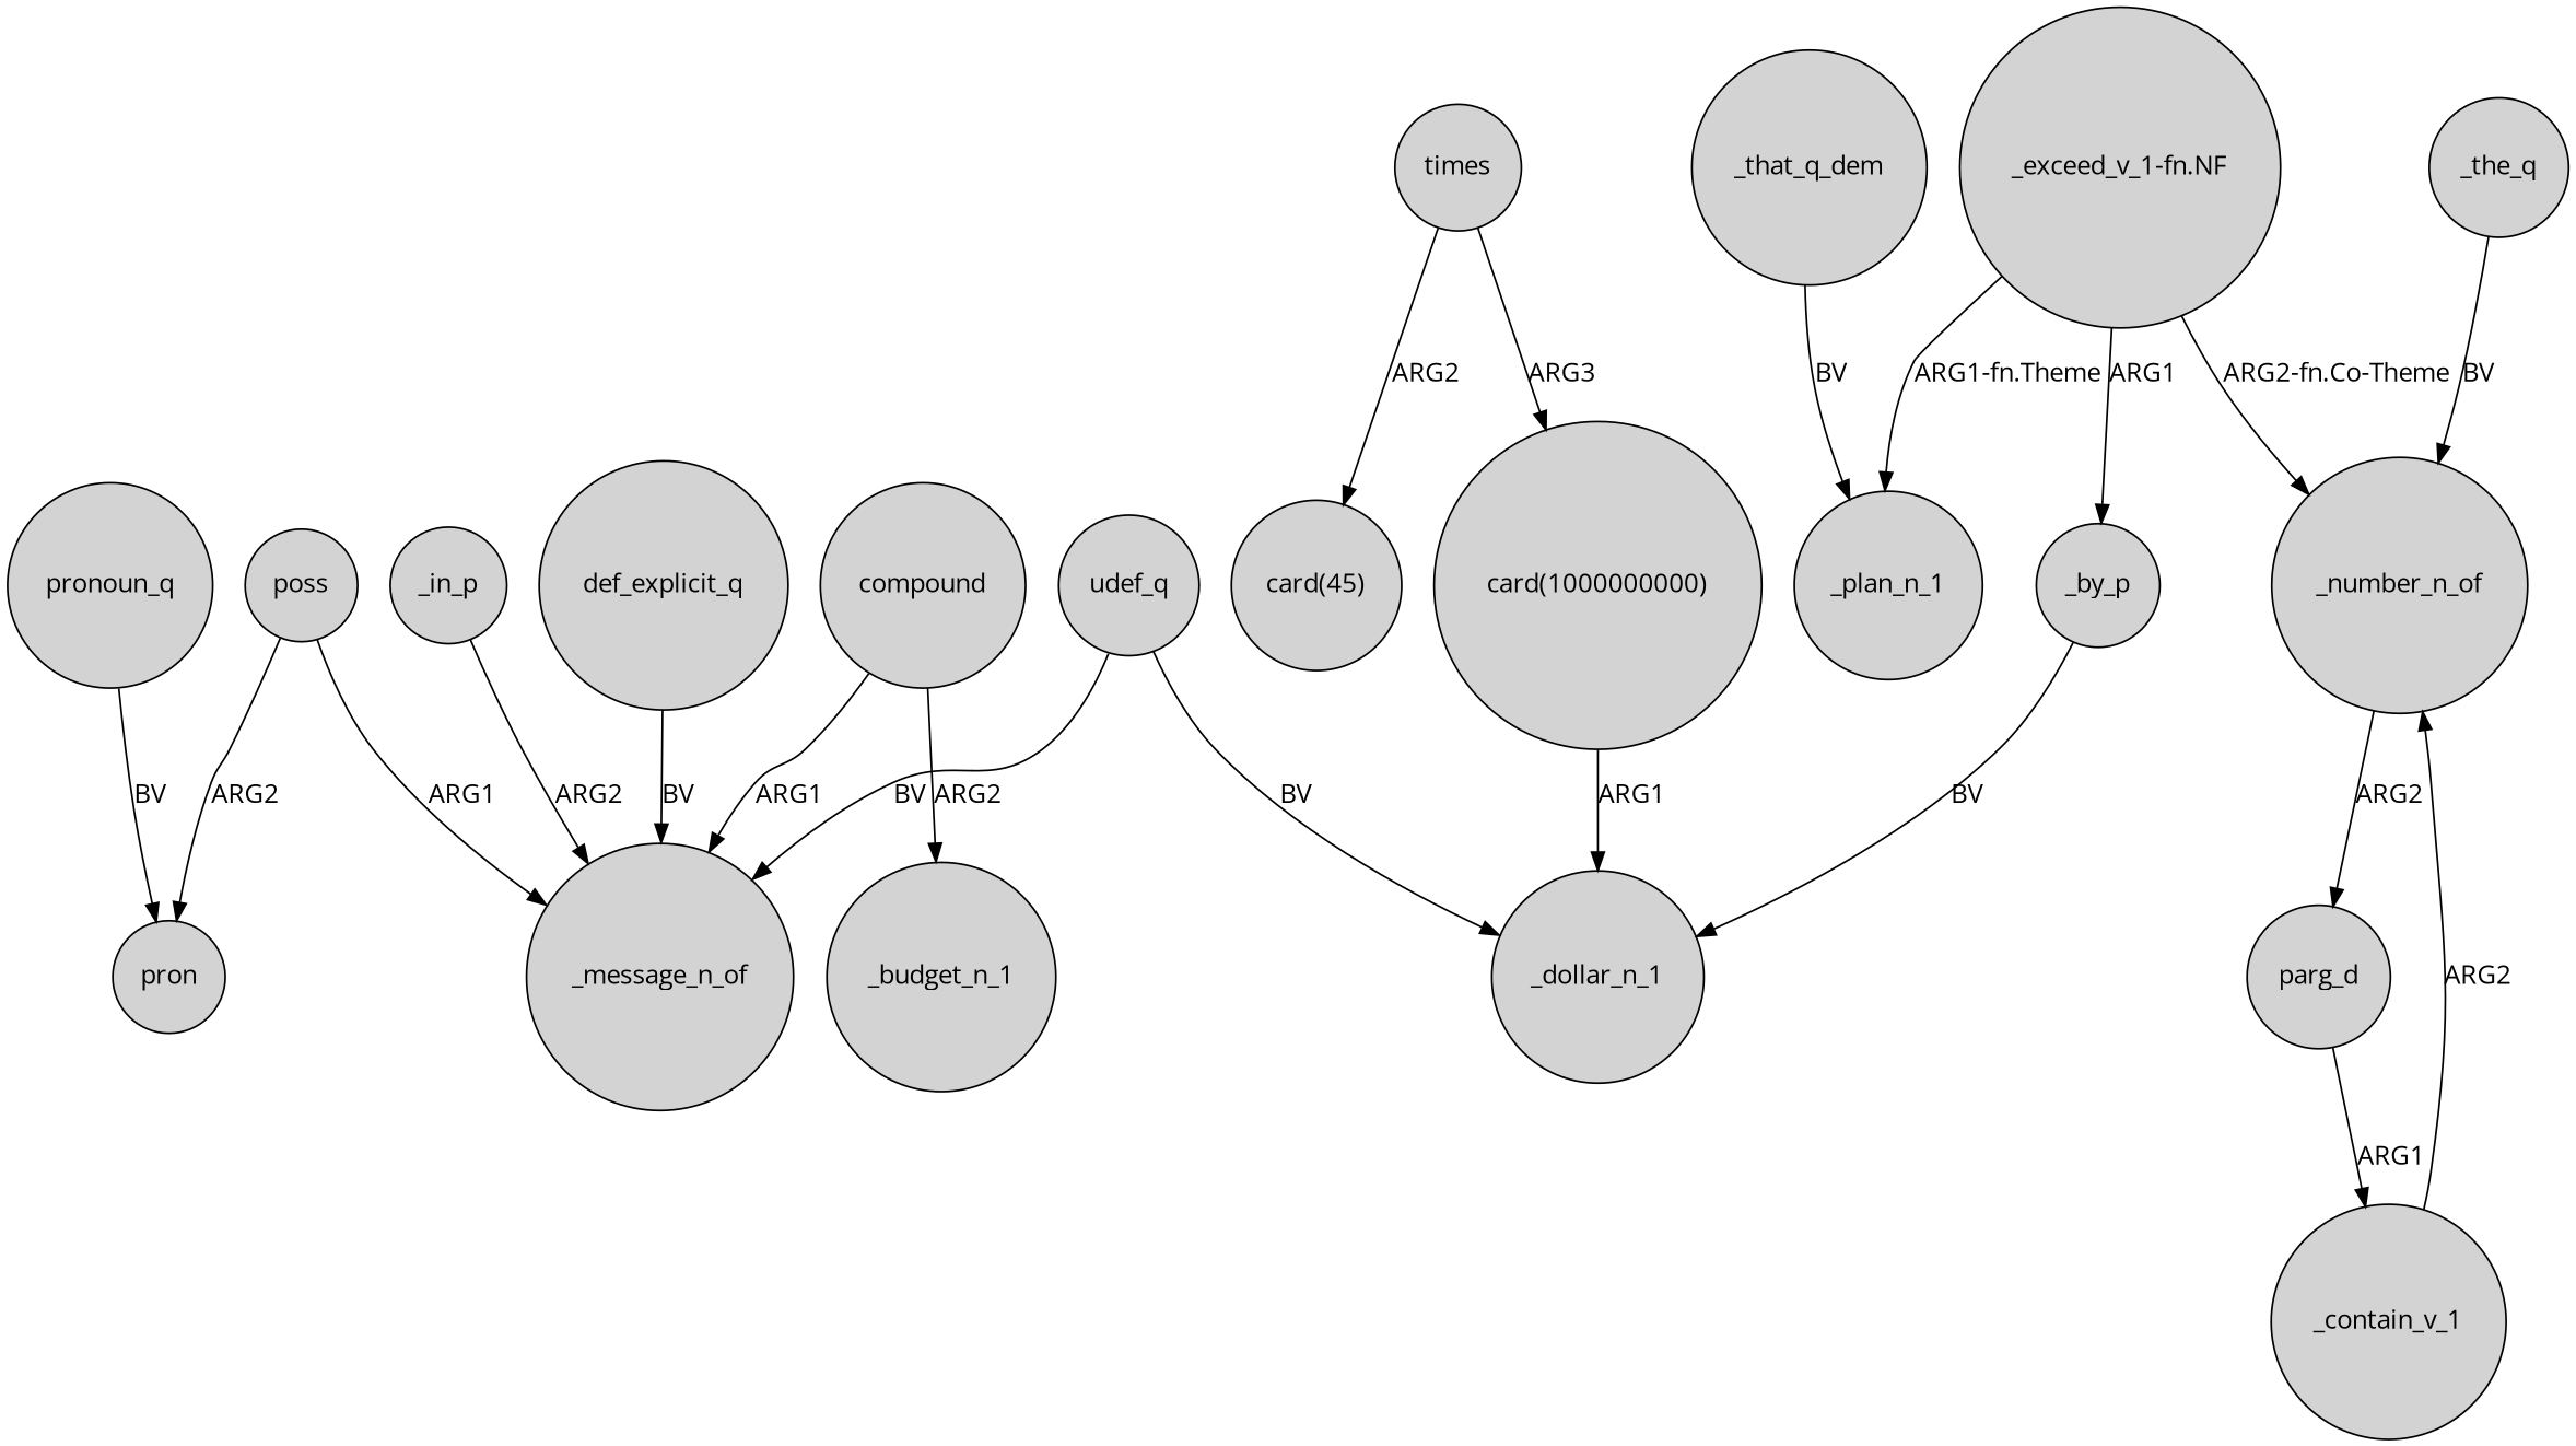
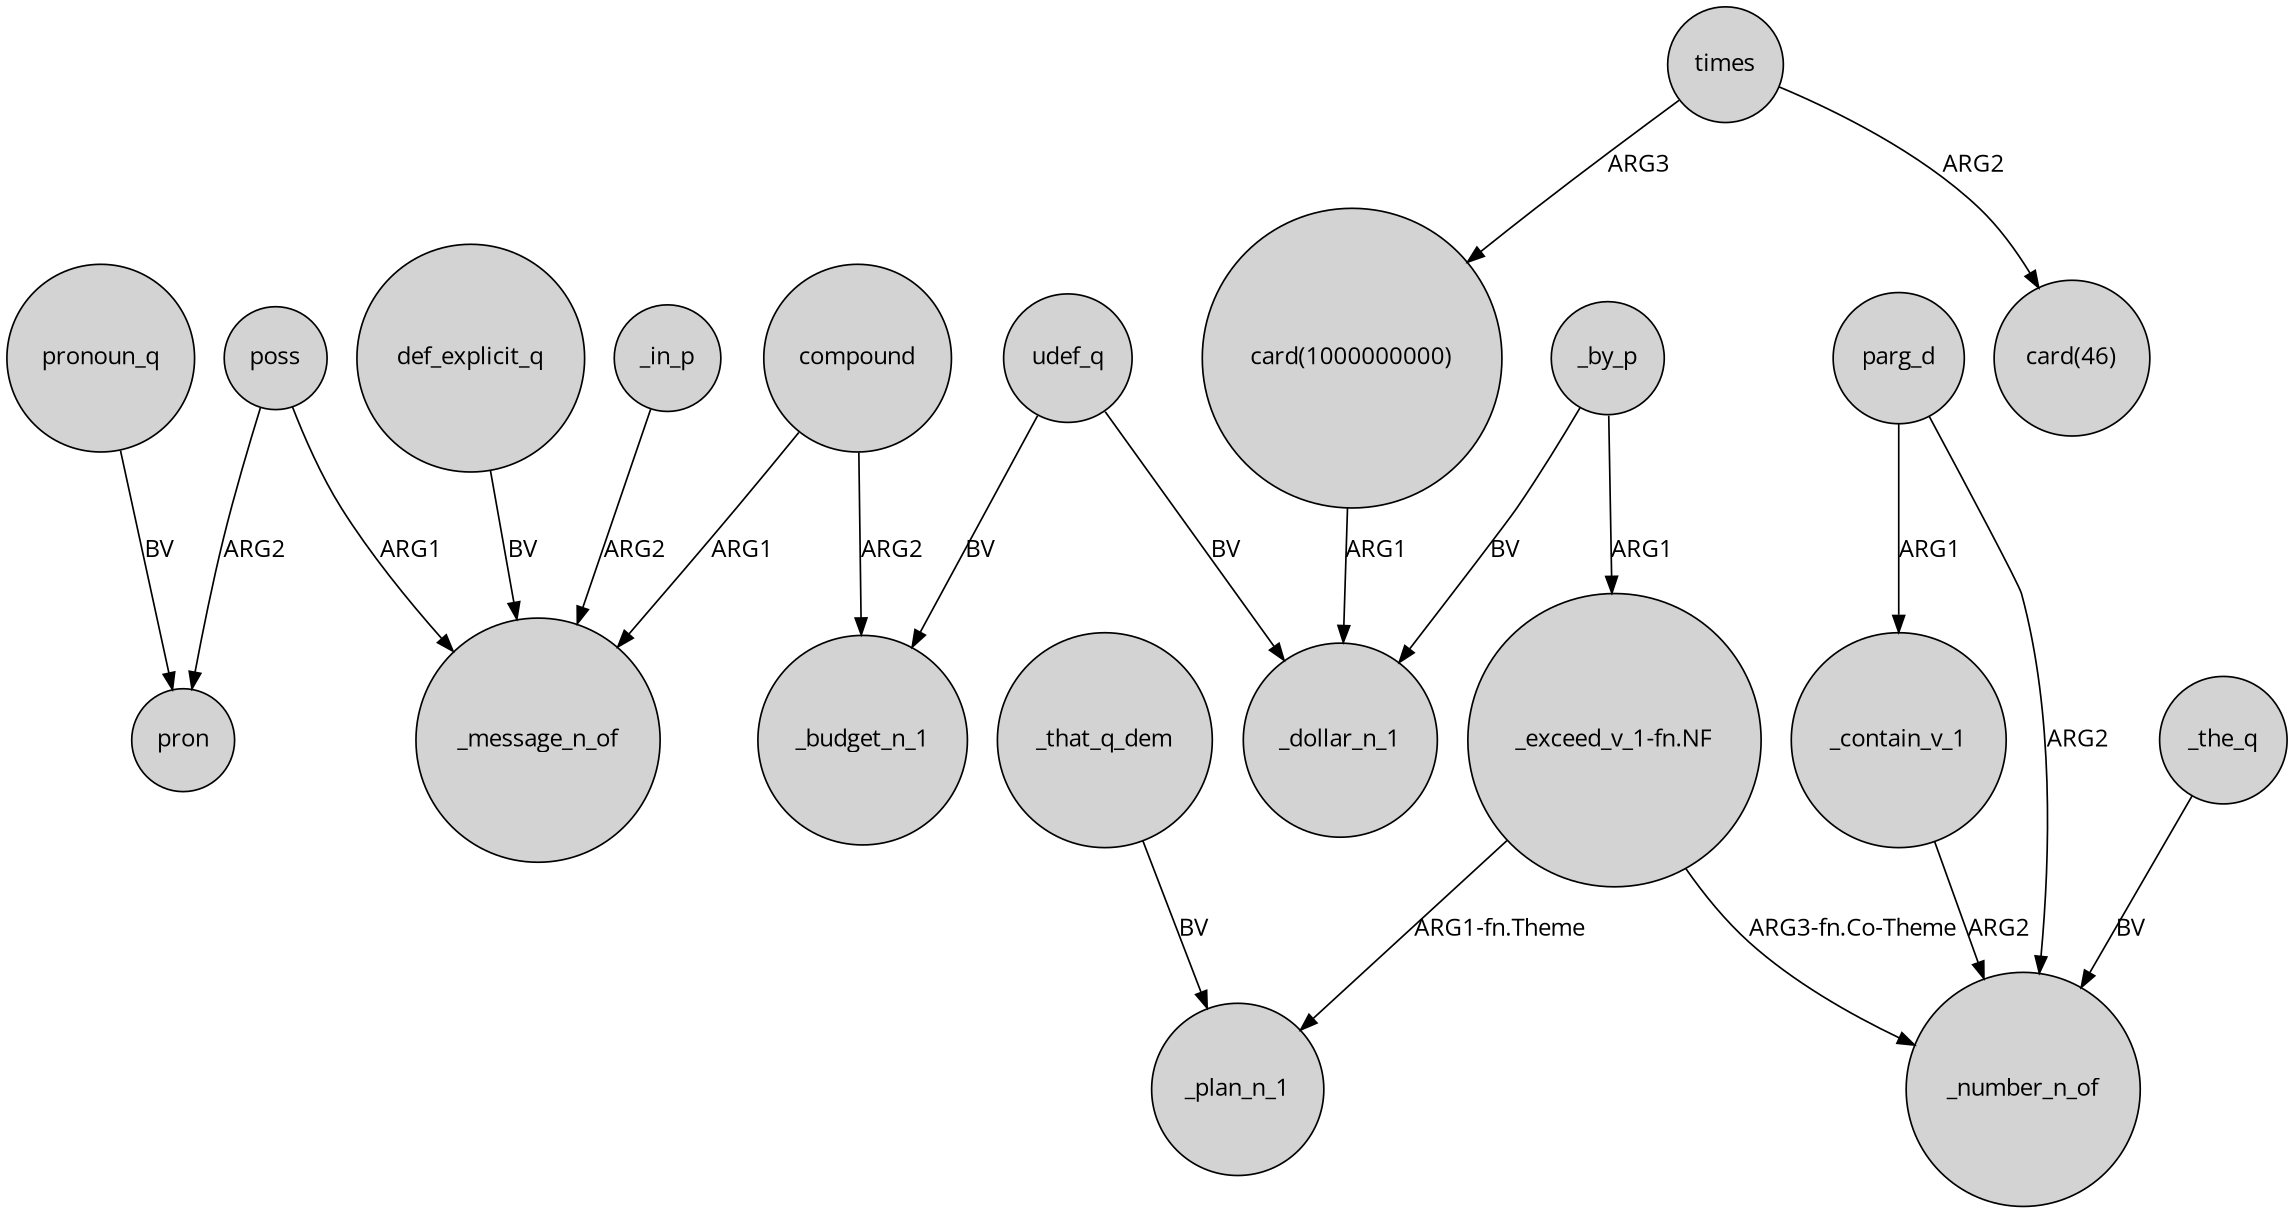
  digraph {
    fontname="Open Sans"
    node [fontname="Open Sans" shape=circle style=filled]
    edge [fontname="Open Sans"]
    poss
    pron
    _message_n_of
    _by_p
    "_exceed_v_1-fn.NF"
    _dollar_n_1
    _plan_n_1
    _number_n_of
    _the_q
    _in_p
    _contain_v_1
    parg_d
    compound
    _budget_n_1
    times
    "card(1000000000)"
-   "card(45)"
+   "card(45)" [label="card(46)"]
    _that_q_dem
    def_explicit_q
    pronoun_q
    udef_q
    poss -> pron [label=ARG2]
    poss -> _message_n_of [label=ARG1]
-   "_exceed_v_1-fn.NF" -> _by_p [label=ARG1]
+   _by_p -> "_exceed_v_1-fn.NF" [label=ARG1]
    _by_p -> _dollar_n_1 [label=BV]
    "_exceed_v_1-fn.NF" -> _plan_n_1 [label="ARG1-fn.Theme"]
-   "_exceed_v_1-fn.NF" -> _number_n_of [label="ARG2-fn.Co-Theme"]
+   "_exceed_v_1-fn.NF" -> _number_n_of [label="ARG3-fn.Co-Theme"]
    _the_q -> _number_n_of [label=BV]
    _in_p -> _message_n_of [label=ARG2]
    _contain_v_1 -> _number_n_of [label=ARG2]
-   _number_n_of -> parg_d [label=ARG2]
+   parg_d -> _number_n_of [label=ARG2]
    parg_d -> _contain_v_1 [label=ARG1]
    compound -> _message_n_of [label=ARG1]
    compound -> _budget_n_1 [label=ARG2]
    times -> "card(1000000000)" [label=ARG3]
    times -> "card(45)" [label=ARG2]
    "card(1000000000)" -> _dollar_n_1 [label=ARG1]
    _that_q_dem -> _plan_n_1 [label=BV]
    def_explicit_q -> _message_n_of [label=BV]
    pronoun_q -> pron [label=BV]
    udef_q -> _dollar_n_1 [label=BV]
-   udef_q -> _message_n_of [label=BV]
+   udef_q -> _budget_n_1 [label=BV]
  }
